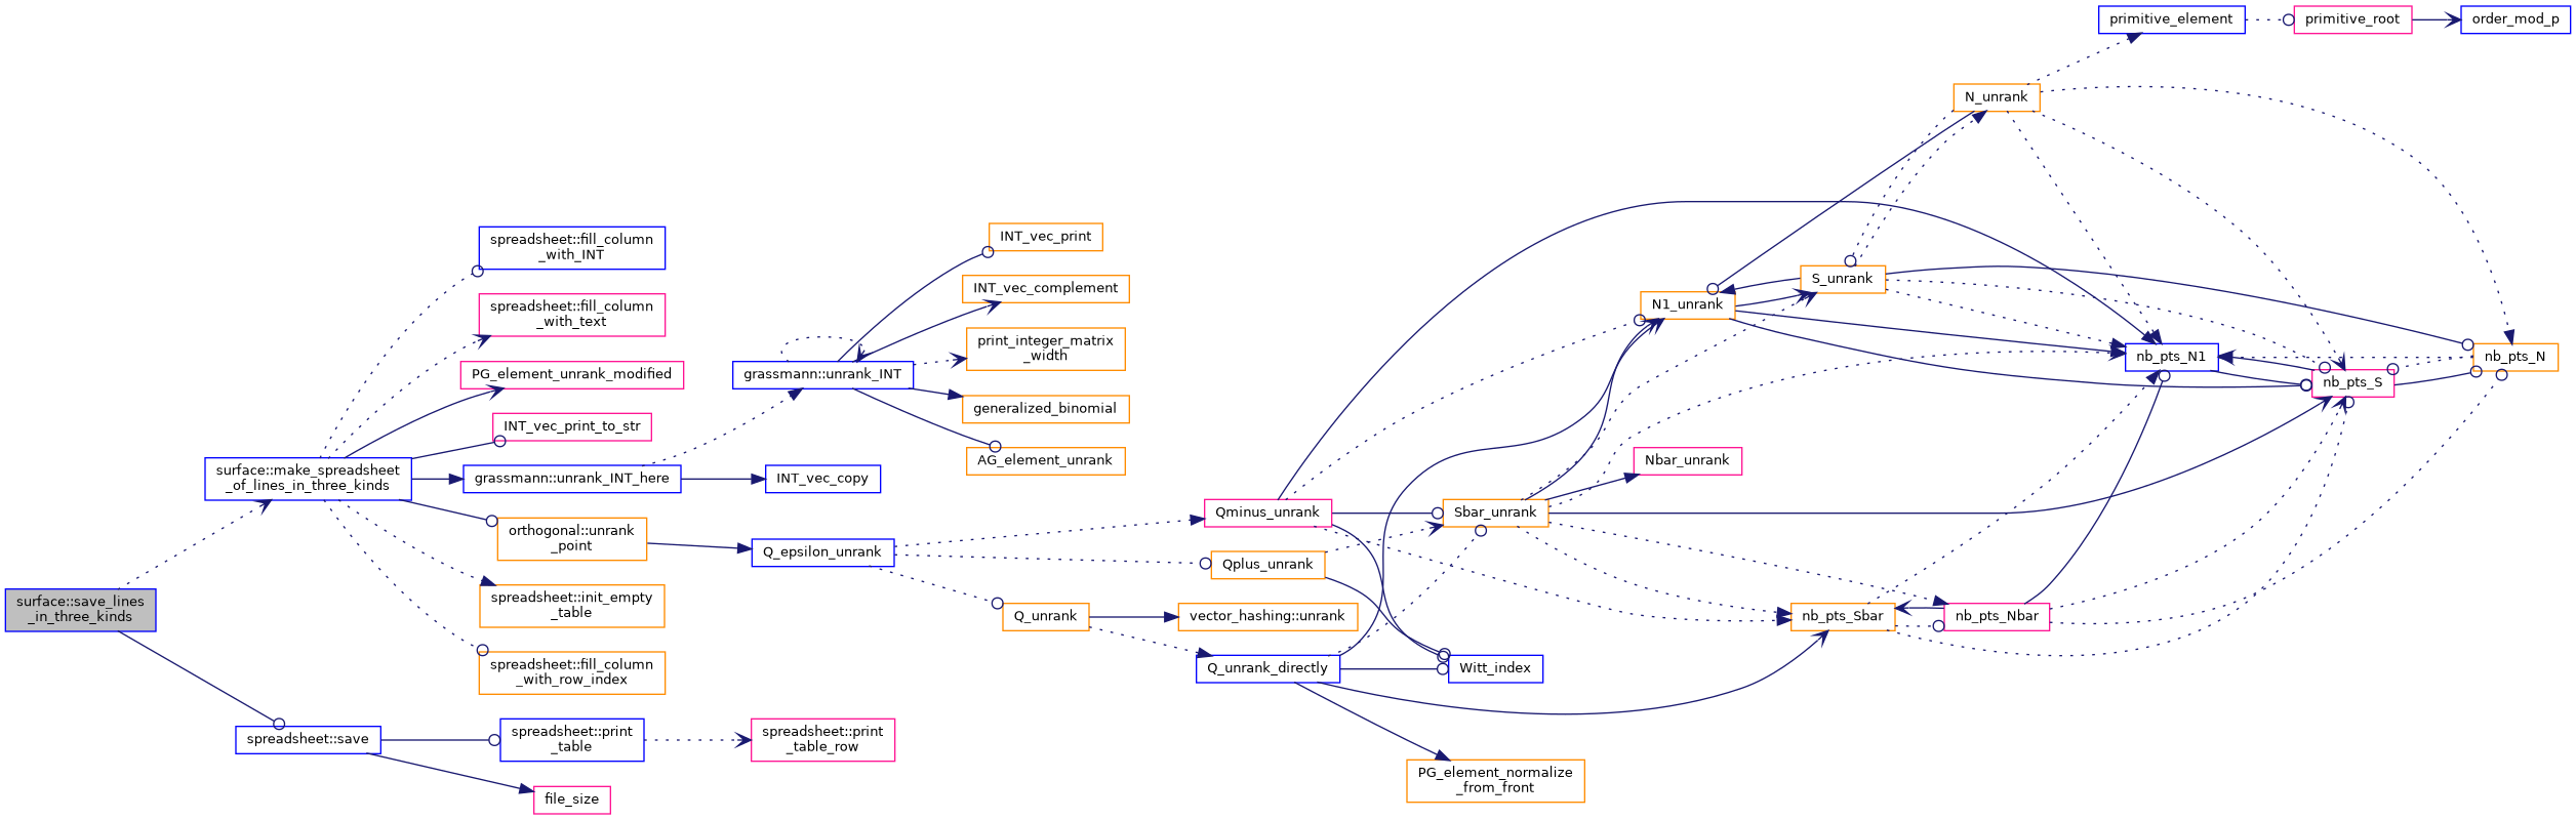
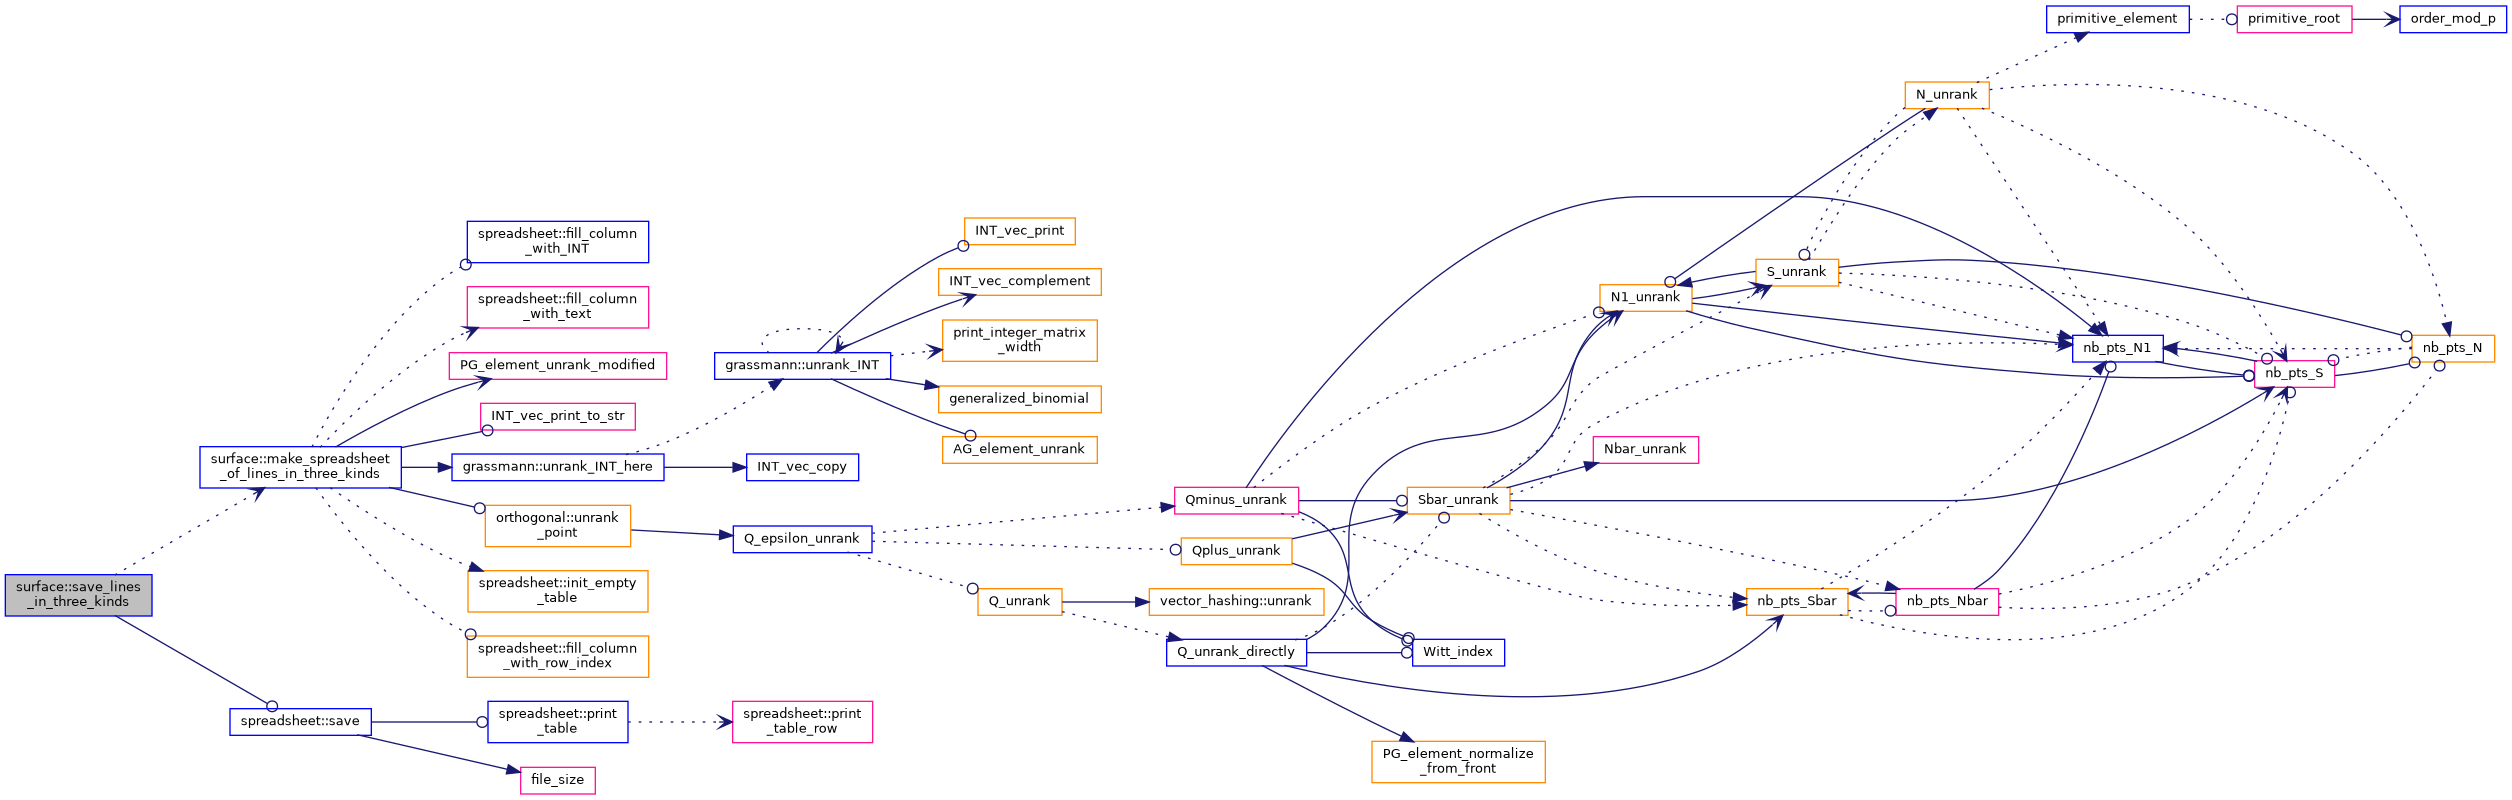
  digraph {
    rankdir=LR
    node [color=darkorange fillcolor=white fontname=Helvetica fontsize=10 shape=record style=filled]
    edge [arrowhead=odot color=midnightblue fontname=Helvetica fontsize=10 labelfontname=Helvetica labelfontsize=10 style=solid]
    n1 [color=blue fillcolor=grey75 fontcolor=black height=0.2 label="surface::save_lines\l_in_three_kinds" width=0.4]
    n2 [color=blue height=0.2 label="surface::make_spreadsheet\l_of_lines_in_three_kinds" width=0.4]
    n3 [color=blue height=0.2 label="spreadsheet::save" width=0.4]
    n4 [color=deeppink height=0.2 label=PG_element_unrank_modified width=0.4]
    n5 [color=deeppink height=0.2 label=INT_vec_print_to_str width=0.4]
    n6 [color=blue height=0.2 label="grassmann::unrank_INT_here" width=0.4]
    n7 [height=0.2 label="orthogonal::unrank\l_point" width=0.4]
    n8 [height=0.2 label="spreadsheet::init_empty\l_table" width=0.4]
    n9 [height=0.2 label="spreadsheet::fill_column\l_with_row_index" width=0.4]
    n10 [color=blue height=0.2 label="spreadsheet::fill_column\l_with_INT" width=0.4]
    n11 [color=deeppink height=0.2 label="spreadsheet::fill_column\l_with_text" width=0.4]
    n12 [color=blue height=0.2 label="spreadsheet::print\l_table" width=0.4]
    n13 [color=deeppink height=0.2 label=file_size width=0.4]
    n14 [color=blue height=0.2 label="grassmann::unrank_INT" width=0.4]
    n15 [color=blue height=0.2 label=INT_vec_copy width=0.4]
    n16 [color=blue height=0.2 label=Q_epsilon_unrank width=0.4]
    n17 [height=0.2 label=generalized_binomial width=0.4]
    n18 [height=0.2 label=AG_element_unrank width=0.4]
    n19 [height=0.2 label=INT_vec_print width=0.4]
    n20 [height=0.2 label=INT_vec_complement width=0.4]
    n21 [height=0.2 label="print_integer_matrix\l_width" width=0.4]
    n22 [height=0.2 label=Q_unrank width=0.4]
    n23 [height=0.2 label=Qplus_unrank width=0.4]
    n24 [color=deeppink height=0.2 label=Qminus_unrank width=0.4]
    n25 [height=0.2 label="vector_hashing::unrank" width=0.4]
    n26 [color=blue height=0.2 label=Q_unrank_directly width=0.4]
    n27 [color=blue height=0.2 label=Witt_index width=0.4]
    n28 [height=0.2 label=Sbar_unrank width=0.4]
    n29 [height=0.2 label=nb_pts_Sbar width=0.4]
    n30 [height=0.2 label=N1_unrank width=0.4]
    n31 [color=blue height=0.2 label=nb_pts_N1 width=0.4]
    n32 [height=0.2 label="PG_element_normalize\l_from_front" width=0.4]
    n33 [color=deeppink height=0.2 label=nb_pts_S width=0.4]
    n34 [color=deeppink height=0.2 label=nb_pts_Nbar width=0.4]
    n35 [height=0.2 label=S_unrank width=0.4]
    n36 [color=deeppink height=0.2 label=Nbar_unrank width=0.4]
    n37 [height=0.2 label=nb_pts_N width=0.4]
    n38 [height=0.2 label=N_unrank width=0.4]
    n39 [color=blue height=0.2 label=primitive_element width=0.4]
    n40 [color=deeppink height=0.2 label=primitive_root width=0.4]
    n41 [color=blue height=0.2 label=order_mod_p width=0.4]
    n42 [color=deeppink height=0.2 label="spreadsheet::print\l_table_row" width=0.4]
    n1 -> n2 [arrowhead=vee style=dotted]
    n1 -> n3
    n2 -> n4 [arrowhead=vee]
    n2 -> n5
    n2 -> n6 [arrowhead=normal]
    n2 -> n7
    n2 -> n8 [arrowhead=normal style=dotted]
    n2 -> n9 [style=dotted]
    n2 -> n10 [style=dotted]
    n2 -> n11 [arrowhead=vee style=dotted]
    n3 -> n12
    n3 -> n13 [arrowhead=normal]
    n6 -> n14 [arrowhead=normal style=dotted]
    n6 -> n15 [arrowhead=normal]
    n7 -> n16 [arrowhead=normal]
    n12 -> n42 [arrowhead=vee style=dotted]
    n14 -> n14 [arrowhead=vee style=dotted]
    n14 -> n17 [arrowhead=normal]
    n14 -> n18
    n14 -> n19
    n14 -> n20 [arrowhead=vee]
    n14 -> n21 [arrowhead=vee style=dotted]
    n16 -> n22 [style=dotted]
    n16 -> n23 [style=dotted]
    n16 -> n24 [arrowhead=normal style=dotted]
    n22 -> n25 [arrowhead=normal]
    n22 -> n26 [arrowhead=normal style=dotted]
    n23 -> n27
-   n23 -> n28 [arrowhead=vee style=dotted]
+   n23 -> n28 [arrowhead=vee]
    n24 -> n27
    n24 -> n28
    n24 -> n29 [arrowhead=normal style=dotted]
    n24 -> n30 [style=dotted]
    n24 -> n31 [arrowhead=normal]
    n26 -> n27
    n26 -> n28 [style=dotted]
    n26 -> n29 [arrowhead=vee]
    n26 -> n30 [arrowhead=vee]
    n26 -> n32 [arrowhead=normal]
    n28 -> n29 [arrowhead=normal style=dotted]
    n28 -> n30 [arrowhead=vee]
    n28 -> n31 [arrowhead=vee style=dotted]
    n28 -> n33 [arrowhead=vee]
    n28 -> n34 [arrowhead=normal style=dotted]
    n28 -> n35 [arrowhead=vee style=dotted]
    n28 -> n36 [arrowhead=normal]
    n29 -> n31 [arrowhead=normal style=dotted]
    n29 -> n33 [style=dotted]
    n29 -> n34 [style=dotted]
    n30 -> n31 [arrowhead=normal]
    n30 -> n33
    n30 -> n35 [arrowhead=vee]
    n31 -> n33
    n33 -> n31 [arrowhead=vee]
    n33 -> n37
    n34 -> n29 [arrowhead=vee]
    n34 -> n31
    n34 -> n33 [arrowhead=vee style=dotted]
    n34 -> n37 [style=dotted]
    n35 -> n30 [arrowhead=normal]
    n35 -> n31 [arrowhead=normal style=dotted]
    n35 -> n33 [style=dotted]
    n35 -> n37
    n35 -> n38 [arrowhead=normal style=dotted]
    n37 -> n31 [arrowhead=normal style=dotted]
    n37 -> n33 [style=dotted]
    n38 -> n30
    n38 -> n31 [arrowhead=normal style=dotted]
    n38 -> n33 [arrowhead=vee style=dotted]
    n38 -> n35 [style=dotted]
    n38 -> n37 [arrowhead=normal style=dotted]
    n38 -> n39 [arrowhead=normal style=dotted]
    n39 -> n40 [style=dotted]
    n40 -> n41 [arrowhead=vee]
  }
